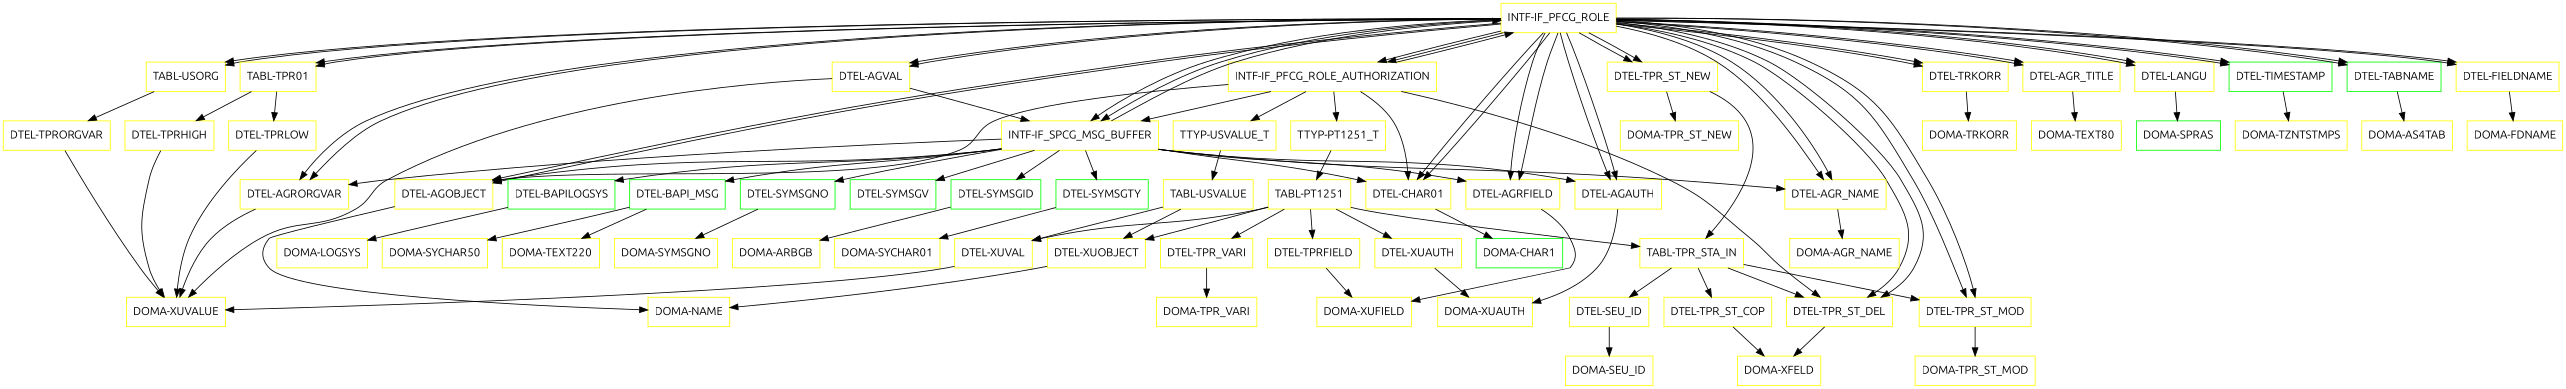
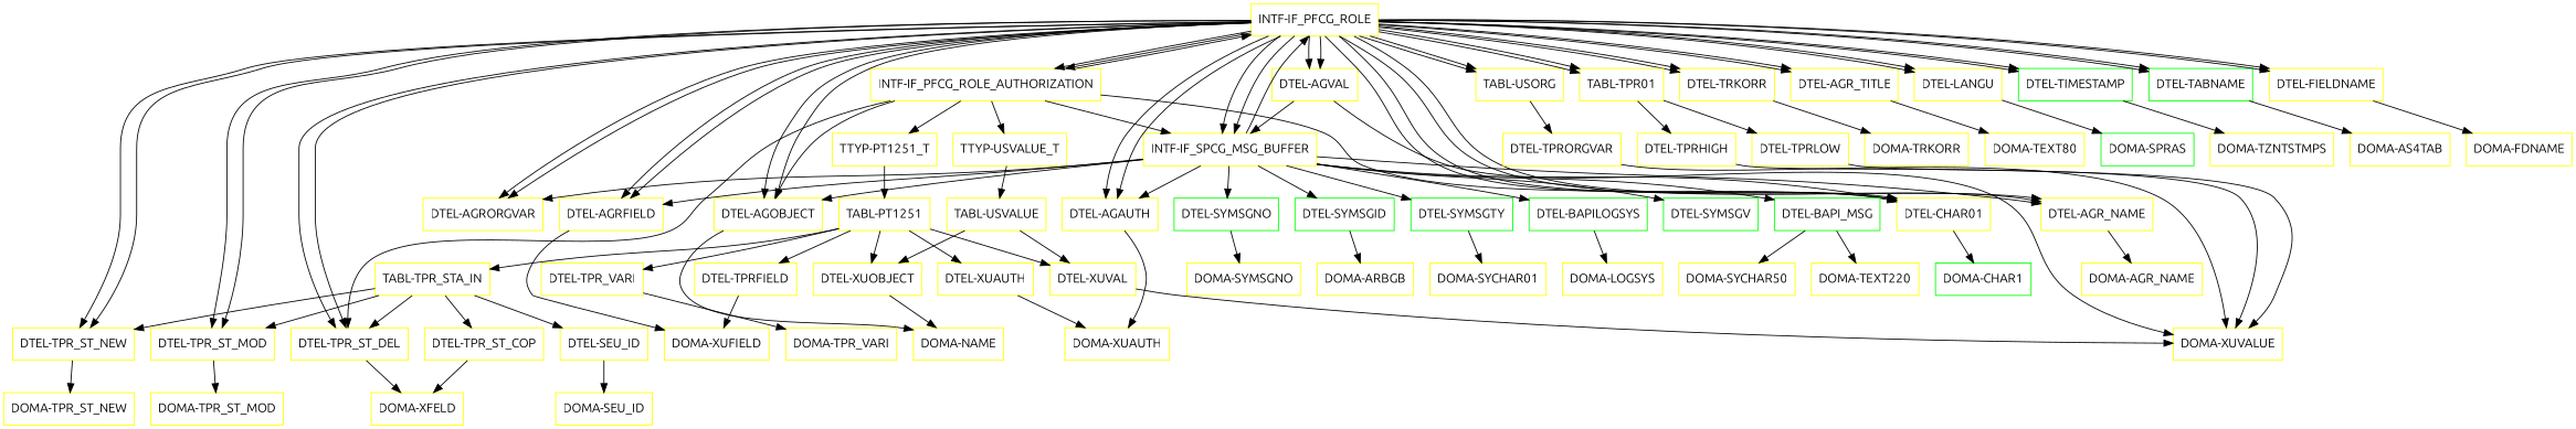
  digraph {
    fontname=Ubuntu
    node [color=yellow fontname=Ubuntu shape=box]
    edge [fontname=Ubuntu]
    "INTF-IF_PFCG_ROLE"
    "INTF-IF_PFCG_ROLE_AUTHORIZATION"
    "INTF-IF_SPCG_MSG_BUFFER"
    "DTEL-TRKORR"
    "DTEL-AGR_TITLE"
    "DTEL-LANGU"
    "DTEL-AGRORGVAR"
    "DTEL-AGVAL"
    "DTEL-AGRFIELD"
    "DTEL-TPR_ST_NEW"
    "DTEL-TPR_ST_DEL"
    "DTEL-TPR_ST_MOD"
    "DTEL-AGAUTH"
    "DTEL-AGOBJECT"
    "DTEL-TIMESTAMP" [color=green]
    "DTEL-AGR_NAME"
    "DTEL-TABNAME" [color=green]
    "DTEL-FIELDNAME"
    "DTEL-CHAR01"
    "TABL-USORG"
    "TABL-TPR01"
    "TTYP-PT1251_T"
    "TTYP-USVALUE_T"
    "DTEL-BAPILOGSYS" [color=green]
    "DTEL-BAPI_MSG" [color=green]
    "DTEL-SYMSGV" [color=green]
    "DTEL-SYMSGNO" [color=green]
    "DTEL-SYMSGID" [color=green]
    "DTEL-SYMSGTY" [color=green]
    "DOMA-TRKORR"
    "DOMA-TEXT80"
    "DOMA-SPRAS" [color=green]
    "DOMA-XUVALUE"
    "DOMA-XUFIELD"
    "DOMA-TPR_ST_NEW"
    "DOMA-XFELD"
    "DOMA-TPR_ST_MOD"
    "DOMA-XUAUTH"
    n39 [label="DOMA-NAME"]
    "DOMA-TZNTSTMPS"
    "DOMA-AGR_NAME"
    "DOMA-AS4TAB"
    "DOMA-FDNAME"
    "DOMA-CHAR1" [color=green]
    "DTEL-TPRORGVAR"
    "DTEL-TPRHIGH"
    "DTEL-TPRLOW"
    "TABL-PT1251"
    "TABL-USVALUE"
    "DOMA-LOGSYS"
    "DOMA-TEXT220"
    "DOMA-SYCHAR50"
    "DOMA-SYMSGNO"
    "DOMA-ARBGB"
    "DOMA-SYCHAR01"
    "TABL-TPR_STA_IN"
    "DTEL-XUVAL"
    "DTEL-TPRFIELD"
    "DTEL-TPR_VARI"
    "DTEL-XUAUTH"
    "DTEL-XUOBJECT"
    "DTEL-SEU_ID"
    "DTEL-TPR_ST_COP"
    "DOMA-TPR_VARI"
    "DOMA-SEU_ID"
    "INTF-IF_PFCG_ROLE" -> "INTF-IF_PFCG_ROLE_AUTHORIZATION"
    "INTF-IF_PFCG_ROLE" -> "INTF-IF_PFCG_ROLE_AUTHORIZATION"
    "INTF-IF_PFCG_ROLE" -> "INTF-IF_SPCG_MSG_BUFFER"
    "INTF-IF_PFCG_ROLE" -> "INTF-IF_SPCG_MSG_BUFFER"
    "INTF-IF_PFCG_ROLE" -> "DTEL-TRKORR"
    "INTF-IF_PFCG_ROLE" -> "DTEL-TRKORR"
    "INTF-IF_PFCG_ROLE" -> "DTEL-AGR_TITLE"
    "INTF-IF_PFCG_ROLE" -> "DTEL-AGR_TITLE"
    "INTF-IF_PFCG_ROLE" -> "DTEL-LANGU"
    "INTF-IF_PFCG_ROLE" -> "DTEL-LANGU"
    "INTF-IF_PFCG_ROLE" -> "DTEL-AGRORGVAR"
    "INTF-IF_PFCG_ROLE" -> "DTEL-AGRORGVAR"
    "INTF-IF_PFCG_ROLE" -> "DTEL-AGVAL"
    "INTF-IF_PFCG_ROLE" -> "DTEL-AGVAL"
    "INTF-IF_PFCG_ROLE" -> "DTEL-AGRFIELD"
    "INTF-IF_PFCG_ROLE" -> "DTEL-AGRFIELD"
    "INTF-IF_PFCG_ROLE" -> "DTEL-TPR_ST_NEW"
    "INTF-IF_PFCG_ROLE" -> "DTEL-TPR_ST_NEW"
    "INTF-IF_PFCG_ROLE" -> "DTEL-TPR_ST_DEL"
    "INTF-IF_PFCG_ROLE" -> "DTEL-TPR_ST_DEL"
    "INTF-IF_PFCG_ROLE" -> "DTEL-TPR_ST_MOD"
    "INTF-IF_PFCG_ROLE" -> "DTEL-TPR_ST_MOD"
    "INTF-IF_PFCG_ROLE" -> "DTEL-AGAUTH"
    "INTF-IF_PFCG_ROLE" -> "DTEL-AGAUTH"
    "INTF-IF_PFCG_ROLE" -> "DTEL-AGOBJECT"
    "INTF-IF_PFCG_ROLE" -> "DTEL-AGOBJECT"
    "INTF-IF_PFCG_ROLE" -> "DTEL-TIMESTAMP"
    "INTF-IF_PFCG_ROLE" -> "DTEL-TIMESTAMP"
    "INTF-IF_PFCG_ROLE" -> "DTEL-AGR_NAME"
    "INTF-IF_PFCG_ROLE" -> "DTEL-AGR_NAME"
    "INTF-IF_PFCG_ROLE" -> "DTEL-TABNAME"
    "INTF-IF_PFCG_ROLE" -> "DTEL-TABNAME"
    "INTF-IF_PFCG_ROLE" -> "DTEL-FIELDNAME"
    "INTF-IF_PFCG_ROLE" -> "DTEL-FIELDNAME"
    "INTF-IF_PFCG_ROLE" -> "DTEL-CHAR01"
    "INTF-IF_PFCG_ROLE" -> "DTEL-CHAR01"
    "INTF-IF_PFCG_ROLE" -> "TABL-USORG"
    "INTF-IF_PFCG_ROLE" -> "TABL-USORG"
    "INTF-IF_PFCG_ROLE" -> "TABL-TPR01"
    "INTF-IF_PFCG_ROLE" -> "TABL-TPR01"
    "INTF-IF_PFCG_ROLE_AUTHORIZATION" -> "INTF-IF_PFCG_ROLE"
    "INTF-IF_PFCG_ROLE_AUTHORIZATION" -> "INTF-IF_SPCG_MSG_BUFFER"
    "INTF-IF_PFCG_ROLE_AUTHORIZATION" -> "DTEL-TPR_ST_DEL"
    "INTF-IF_PFCG_ROLE_AUTHORIZATION" -> "DTEL-AGOBJECT"
    "INTF-IF_PFCG_ROLE_AUTHORIZATION" -> "DTEL-CHAR01"
    "INTF-IF_PFCG_ROLE_AUTHORIZATION" -> "TTYP-PT1251_T"
    "INTF-IF_PFCG_ROLE_AUTHORIZATION" -> "TTYP-USVALUE_T"
    "INTF-IF_SPCG_MSG_BUFFER" -> "INTF-IF_PFCG_ROLE"
    "INTF-IF_SPCG_MSG_BUFFER" -> "DTEL-AGRORGVAR"
    "INTF-IF_SPCG_MSG_BUFFER" -> "DTEL-AGRFIELD"
    "INTF-IF_SPCG_MSG_BUFFER" -> "DTEL-AGAUTH"
    "INTF-IF_SPCG_MSG_BUFFER" -> "DTEL-AGOBJECT"
    "INTF-IF_SPCG_MSG_BUFFER" -> "DTEL-AGR_NAME"
    "INTF-IF_SPCG_MSG_BUFFER" -> "DTEL-CHAR01"
    "INTF-IF_SPCG_MSG_BUFFER" -> "DTEL-BAPILOGSYS"
    "INTF-IF_SPCG_MSG_BUFFER" -> "DTEL-BAPI_MSG"
    "INTF-IF_SPCG_MSG_BUFFER" -> "DTEL-SYMSGV"
    "INTF-IF_SPCG_MSG_BUFFER" -> "DTEL-SYMSGNO"
    "INTF-IF_SPCG_MSG_BUFFER" -> "DTEL-SYMSGID"
    "INTF-IF_SPCG_MSG_BUFFER" -> "DTEL-SYMSGTY"
    "DTEL-TRKORR" -> "DOMA-TRKORR"
    "DTEL-AGR_TITLE" -> "DOMA-TEXT80"
    "DTEL-LANGU" -> "DOMA-SPRAS"
-   "DTEL-AGRORGVAR" -> "DOMA-XUVALUE"
    "DTEL-AGVAL" -> "INTF-IF_SPCG_MSG_BUFFER"
    "DTEL-AGVAL" -> "DOMA-XUVALUE"
    "DTEL-AGRFIELD" -> "DOMA-XUFIELD"
    "DTEL-TPR_ST_NEW" -> "DOMA-TPR_ST_NEW"
    "DTEL-TPR_ST_DEL" -> "DOMA-XFELD"
    "DTEL-TPR_ST_MOD" -> "DOMA-TPR_ST_MOD"
    "DTEL-AGAUTH" -> "DOMA-XUAUTH"
    "DTEL-AGOBJECT" -> n39
    "DTEL-TIMESTAMP" -> "DOMA-TZNTSTMPS"
    "DTEL-AGR_NAME" -> "DOMA-AGR_NAME"
    "DTEL-TABNAME" -> "DOMA-AS4TAB"
    "DTEL-FIELDNAME" -> "DOMA-FDNAME"
    "DTEL-CHAR01" -> "DOMA-CHAR1"
    "TABL-USORG" -> "DTEL-TPRORGVAR"
    "TABL-TPR01" -> "DTEL-TPRHIGH"
    "TABL-TPR01" -> "DTEL-TPRLOW"
    "TTYP-PT1251_T" -> "TABL-PT1251"
    "TTYP-USVALUE_T" -> "TABL-USVALUE"
    "DTEL-BAPILOGSYS" -> "DOMA-LOGSYS"
    "DTEL-BAPI_MSG" -> "DOMA-TEXT220"
    "DTEL-BAPI_MSG" -> "DOMA-SYCHAR50"
    "DTEL-SYMSGNO" -> "DOMA-SYMSGNO"
    "DTEL-SYMSGID" -> "DOMA-ARBGB"
    "DTEL-SYMSGTY" -> "DOMA-SYCHAR01"
    "DTEL-TPRORGVAR" -> "DOMA-XUVALUE"
    "DTEL-TPRHIGH" -> "DOMA-XUVALUE"
    "DTEL-TPRLOW" -> "DOMA-XUVALUE"
    "TABL-PT1251" -> "TABL-TPR_STA_IN"
    "TABL-PT1251" -> "DTEL-XUVAL"
    "TABL-PT1251" -> "DTEL-TPRFIELD"
    "TABL-PT1251" -> "DTEL-TPR_VARI"
    "TABL-PT1251" -> "DTEL-XUAUTH"
    "TABL-PT1251" -> "DTEL-XUOBJECT"
    "TABL-USVALUE" -> "DTEL-XUVAL"
    "TABL-USVALUE" -> "DTEL-XUOBJECT"
-   "DTEL-TPR_ST_NEW" -> "TABL-TPR_STA_IN"
+   "TABL-TPR_STA_IN" -> "DTEL-TPR_ST_NEW"
    "TABL-TPR_STA_IN" -> "DTEL-TPR_ST_DEL"
    "TABL-TPR_STA_IN" -> "DTEL-TPR_ST_MOD"
    "TABL-TPR_STA_IN" -> "DTEL-SEU_ID"
    "TABL-TPR_STA_IN" -> "DTEL-TPR_ST_COP"
    "DTEL-XUVAL" -> "DOMA-XUVALUE"
    "DTEL-TPRFIELD" -> "DOMA-XUFIELD"
    "DTEL-TPR_VARI" -> "DOMA-TPR_VARI"
    "DTEL-XUAUTH" -> "DOMA-XUAUTH"
    "DTEL-XUOBJECT" -> n39
    "DTEL-SEU_ID" -> "DOMA-SEU_ID"
    "DTEL-TPR_ST_COP" -> "DOMA-XFELD"
  }
